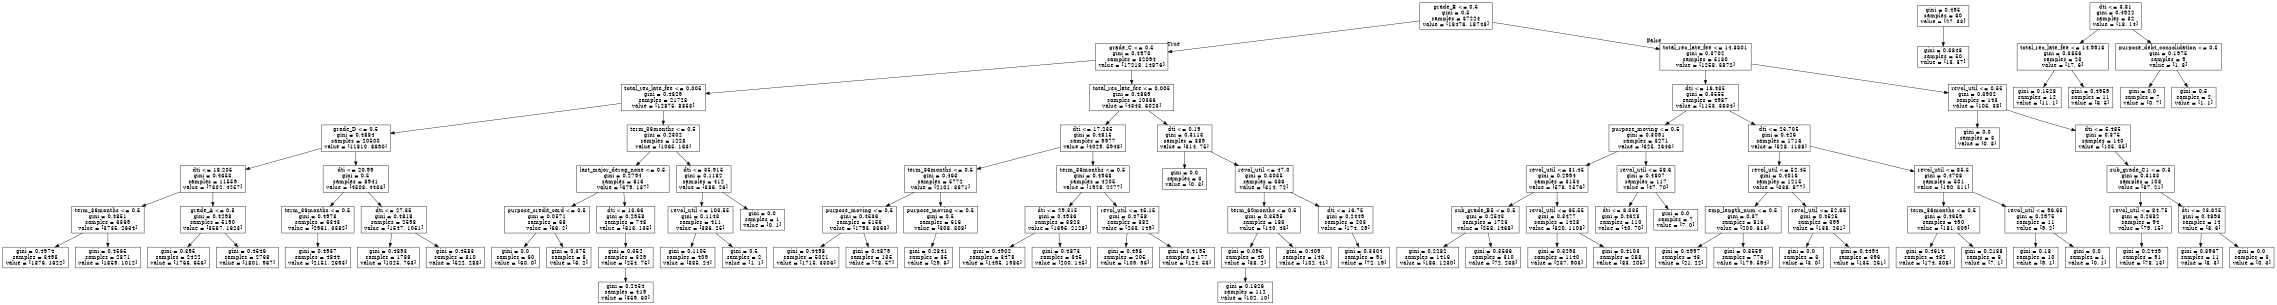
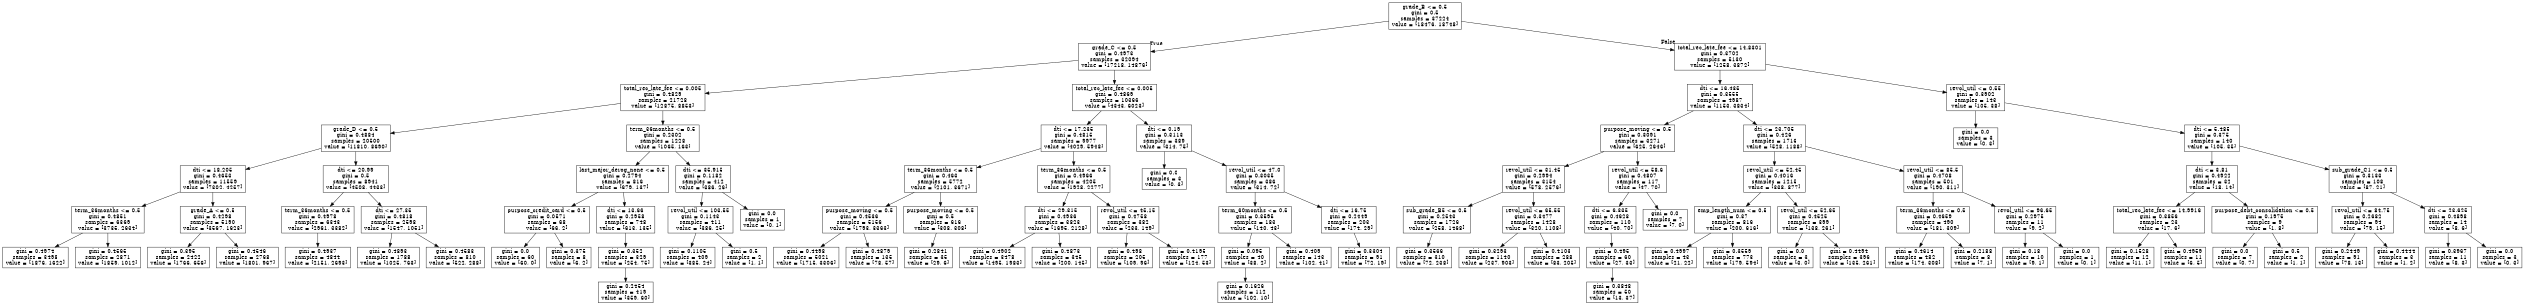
  digraph {
    node [shape=box]
    n1 [label="grade_B <= 0.5\ngini = 0.5\nsamples = 37224\nvalue = [18476, 18748]"]
    n2 [label="grade_C <= 0.5\ngini = 0.4973\nsamples = 32094\nvalue = [17218, 14876]"]
    n3 [label="total_rec_late_fee <= 14.8301\ngini = 0.3702\nsamples = 5130\nvalue = [1258, 3872]"]
    n4 [label="total_rec_late_fee <= 0.005\ngini = 0.4829\nsamples = 21728\nvalue = [12875, 8853]"]
    n5 [label="total_rec_late_fee <= 0.005\ngini = 0.4869\nsamples = 10366\nvalue = [4343, 6023]"]
    n6 [label="dti <= 16.435\ngini = 0.3555\nsamples = 4987\nvalue = [1153, 3834]"]
    n7 [label="revol_util <= 0.55\ngini = 0.3902\nsamples = 143\nvalue = [105, 38]"]
    n8 [label="grade_D <= 0.5\ngini = 0.4884\nsamples = 20500\nvalue = [11810, 8690]"]
    n9 [label="term_36months <= 0.5\ngini = 0.2302\nsamples = 1228\nvalue = [1065, 163]"]
    n10 [label="dti <= 17.235\ngini = 0.4815\nsamples = 9977\nvalue = [4029, 5948]"]
    n11 [label="dti <= 0.19\ngini = 0.3113\nsamples = 389\nvalue = [314, 75]"]
    n12 [label="dti <= 18.205\ngini = 0.4653\nsamples = 11559\nvalue = [7302, 4257]"]
    n13 [label="dti <= 20.99\ngini = 0.5\nsamples = 8941\nvalue = [4508, 4433]"]
    n14 [label="last_major_derog_none <= 0.5\ngini = 0.2794\nsamples = 816\nvalue = [679, 137]"]
    n15 [label="dti <= 35.915\ngini = 0.1182\nsamples = 412\nvalue = [386, 26]"]
    n16 [label="term_36months <= 0.5\ngini = 0.4851\nsamples = 6369\nvalue = [3735, 2634]"]
    n17 [label="grade_A <= 0.5\ngini = 0.4298\nsamples = 5190\nvalue = [3567, 1623]"]
    n18 [label="term_36months <= 0.5\ngini = 0.4978\nsamples = 6343\nvalue = [2961, 3382]"]
    n19 [label="dti <= 27.35\ngini = 0.4818\nsamples = 2598\nvalue = [1547, 1051]"]
    n20 [label="gini = 0.4974\nsamples = 3498\nvalue = [1876, 1622]"]
    n21 [label="gini = 0.4565\nsamples = 2871\nvalue = [1859, 1012]"]
    n22 [label="gini = 0.395\nsamples = 2422\nvalue = [1766, 656]"]
    n23 [label="gini = 0.4546\nsamples = 2768\nvalue = [1801, 967]"]
    n24 [label="gini = 0.4937\nsamples = 4844\nvalue = [2151, 2693]"]
    n25 [label="gini = 0.4893\nsamples = 1788\nvalue = [1025, 763]"]
    n26 [label="gini = 0.4583\nsamples = 810\nvalue = [522, 288]"]
    n27 [label="purpose_credit_card <= 0.5\ngini = 0.0571\nsamples = 68\nvalue = [66, 2]"]
    n28 [label="dti <= 13.66\ngini = 0.2958\nsamples = 748\nvalue = [613, 135]"]
    n29 [label="revol_util <= 103.55\ngini = 0.1143\nsamples = 411\nvalue = [386, 25]"]
    n30 [label="gini = 0.0\nsamples = 1\nvalue = [0, 1]"]
    n31 [label="gini = 0.0\nsamples = 60\nvalue = [60, 0]"]
    n32 [label="gini = 0.375\nsamples = 8\nvalue = [6, 2]"]
    n33 [label="gini = 0.352\nsamples = 329\nvalue = [254, 75]"]
    n34 [label="gini = 0.2454\nsamples = 419\nvalue = [359, 60]"]
    n35 [label="gini = 0.1105\nsamples = 409\nvalue = [385, 24]"]
    n36 [label="gini = 0.5\nsamples = 2\nvalue = [1, 1]"]
    n37 [label="term_36months <= 0.5\ngini = 0.463\nsamples = 5772\nvalue = [2101, 3671]"]
    n38 [label="term_36months <= 0.5\ngini = 0.4966\nsamples = 4205\nvalue = [1928, 2277]"]
    n39 [label="gini = 0.0\nsamples = 3\nvalue = [0, 3]"]
    n40 [label="revol_util <= 47.0\ngini = 0.3035\nsamples = 386\nvalue = [314, 72]"]
    n41 [label="purpose_moving <= 0.5\ngini = 0.4536\nsamples = 5156\nvalue = [1793, 3363]"]
    n42 [label="purpose_moving <= 0.5\ngini = 0.5\nsamples = 616\nvalue = [308, 308]"]
    n43 [label="dti <= 29.315\ngini = 0.4936\nsamples = 3823\nvalue = [1695, 2128]"]
    n44 [label="revol_util <= 45.15\ngini = 0.4758\nsamples = 382\nvalue = [233, 149]"]
    n45 [label="gini = 0.4498\nsamples = 5021\nvalue = [1715, 3306]"]
    n46 [label="gini = 0.4879\nsamples = 135\nvalue = [78, 57]"]
    n47 [label="gini = 0.2841\nsamples = 35\nvalue = [29, 6]"]
    n48 [label="gini = 0.4902\nsamples = 3478\nvalue = [1495, 1983]"]
    n49 [label="gini = 0.4873\nsamples = 345\nvalue = [200, 145]"]
    n50 [label="gini = 0.498\nsamples = 205\nvalue = [109, 96]"]
    n51 [label="gini = 0.4195\nsamples = 177\nvalue = [124, 53]"]
    n52 [label="term_60months <= 0.5\ngini = 0.3595\nsamples = 183\nvalue = [140, 43]"]
    n53 [label="dti <= 16.75\ngini = 0.2449\nsamples = 203\nvalue = [174, 29]"]
    n54 [label="gini = 0.095\nsamples = 40\nvalue = [38, 2]"]
    n55 [label="gini = 0.409\nsamples = 143\nvalue = [102, 41]"]
    n56 [label="gini = 0.3304\nsamples = 91\nvalue = [72, 19]"]
    n57 [label="gini = 0.1626\nsamples = 112\nvalue = [102, 10]"]
    n58 [label="purpose_moving <= 0.5\ngini = 0.3091\nsamples = 3271\nvalue = [625, 2646]"]
    n59 [label="dti <= 23.705\ngini = 0.426\nsamples = 1716\nvalue = [528, 1188]"]
    n60 [label="gini = 0.0\nsamples = 3\nvalue = [0, 3]"]
    n61 [label="dti <= 5.485\ngini = 0.375\nsamples = 140\nvalue = [105, 35]"]
    n62 [label="revol_util <= 31.45\ngini = 0.2994\nsamples = 3154\nvalue = [578, 2576]"]
    n63 [label="revol_util <= 58.6\ngini = 0.4807\nsamples = 117\nvalue = [47, 70]"]
    n64 [label="revol_util <= 52.45\ngini = 0.4016\nsamples = 1215\nvalue = [338, 877]"]
    n65 [label="revol_util <= 85.5\ngini = 0.4708\nsamples = 501\nvalue = [190, 311]"]
    n66 [label="sub_grade_B5 <= 0.5\ngini = 0.2543\nsamples = 1726\nvalue = [258, 1468]"]
    n67 [label="revol_util <= 65.55\ngini = 0.3477\nsamples = 1428\nvalue = [320, 1108]"]
    n68 [label="dti <= 6.335\ngini = 0.4628\nsamples = 110\nvalue = [40, 70]"]
    n69 [label="gini = 0.0\nsamples = 7\nvalue = [7, 0]"]
-   n70 [label="gini = 0.2282\nsamples = 1416\nvalue = [186, 1230]"]
    n71 [label="gini = 0.3566\nsamples = 310\nvalue = [72, 238]"]
    n72 [label="gini = 0.3293\nsamples = 1140\nvalue = [237, 903]"]
    n73 [label="gini = 0.4103\nsamples = 288\nvalue = [83, 205]"]
    n74 [label="gini = 0.495\nsamples = 60\nvalue = [27, 33]"]
    n75 [label="gini = 0.3848\nsamples = 50\nvalue = [13, 37]"]
    n76 [label="emp_length_num <= 0.5\ngini = 0.37\nsamples = 816\nvalue = [200, 616]"]
    n77 [label="revol_util <= 52.65\ngini = 0.4525\nsamples = 399\nvalue = [138, 261]"]
    n78 [label="term_36months <= 0.5\ngini = 0.4659\nsamples = 490\nvalue = [181, 309]"]
    n79 [label="revol_util <= 96.65\ngini = 0.2975\nsamples = 11\nvalue = [9, 2]"]
    n80 [label="gini = 0.4997\nsamples = 43\nvalue = [21, 22]"]
    n81 [label="gini = 0.3559\nsamples = 773\nvalue = [179, 594]"]
    n82 [label="gini = 0.0\nsamples = 3\nvalue = [3, 0]"]
    n83 [label="gini = 0.4494\nsamples = 396\nvalue = [135, 261]"]
    n84 [label="gini = 0.4614\nsamples = 482\nvalue = [174, 308]"]
    n85 [label="gini = 0.2188\nsamples = 8\nvalue = [7, 1]"]
    n86 [label="gini = 0.18\nsamples = 10\nvalue = [9, 1]"]
    n87 [label="gini = 0.0\nsamples = 1\nvalue = [0, 1]"]
    n88 [label="dti <= 3.81\ngini = 0.4922\nsamples = 32\nvalue = [18, 14]"]
    n89 [label="sub_grade_C1 <= 0.5\ngini = 0.3133\nsamples = 108\nvalue = [87, 21]"]
    n90 [label="total_rec_late_fee <= 14.9916\ngini = 0.3856\nsamples = 23\nvalue = [17, 6]"]
    n91 [label="purpose_debt_consolidation <= 0.5\ngini = 0.1975\nsamples = 9\nvalue = [1, 8]"]
    n92 [label="revol_util <= 84.75\ngini = 0.2682\nsamples = 94\nvalue = [79, 15]"]
    n93 [label="dti <= 23.625\ngini = 0.4898\nsamples = 14\nvalue = [8, 6]"]
    n94 [label="gini = 0.1528\nsamples = 12\nvalue = [11, 1]"]
    n95 [label="gini = 0.4959\nsamples = 11\nvalue = [6, 5]"]
    n96 [label="gini = 0.0\nsamples = 7\nvalue = [0, 7]"]
    n97 [label="gini = 0.5\nsamples = 2\nvalue = [1, 1]"]
    n98 [label="gini = 0.2449\nsamples = 91\nvalue = [78, 13]"]
+   n99 [label="gini = 0.4444\nsamples = 3\nvalue = [1, 2]"]
    n100 [label="gini = 0.3967\nsamples = 11\nvalue = [8, 3]"]
    n101 [label="gini = 0.0\nsamples = 3\nvalue = [0, 3]"]
    n1 -> n2 [headlabel=True labelangle=45 labeldistance=2.5]
    n1 -> n3 [headlabel=False labelangle=-45 labeldistance=2.5]
    n2 -> n4
    n2 -> n5
    n3 -> n6
    n3 -> n7
    n4 -> n8
    n4 -> n9
    n5 -> n10
    n5 -> n11
    n6 -> n58
    n6 -> n59
    n7 -> n60
    n7 -> n61
    n8 -> n12
    n8 -> n13
    n9 -> n14
    n9 -> n15
    n10 -> n37
    n10 -> n38
    n11 -> n39
    n11 -> n40
    n12 -> n16
    n12 -> n17
    n13 -> n18
    n13 -> n19
    n14 -> n27
    n14 -> n28
    n15 -> n29
    n15 -> n30
    n16 -> n20
    n16 -> n21
    n17 -> n22
    n17 -> n23
    n18 -> n24
    n19 -> n25
    n19 -> n26
    n27 -> n31
    n27 -> n32
    n28 -> n33
    n29 -> n35
    n29 -> n36
    n33 -> n34
    n37 -> n41
    n37 -> n42
    n38 -> n43
    n38 -> n44
    n40 -> n52
    n40 -> n53
    n41 -> n45
    n41 -> n46
    n42 -> n47
    n43 -> n48
    n43 -> n49
    n44 -> n50
    n44 -> n51
    n52 -> n54
    n52 -> n55
    n53 -> n56
    n54 -> n57
    n58 -> n62
    n58 -> n63
    n59 -> n64
    n59 -> n65
+   n61 -> n88
    n61 -> n89
    n62 -> n66
    n62 -> n67
    n63 -> n68
    n63 -> n69
    n64 -> n76
    n64 -> n77
    n65 -> n78
    n65 -> n79
-   n66 -> n70
    n66 -> n71
    n67 -> n72
    n67 -> n73
+   n68 -> n74
    n74 -> n75
    n76 -> n80
    n76 -> n81
    n77 -> n82
    n77 -> n83
    n78 -> n84
    n78 -> n85
    n79 -> n86
    n79 -> n87
    n88 -> n90
    n88 -> n91
    n89 -> n92
    n89 -> n93
    n90 -> n94
    n90 -> n95
    n91 -> n96
    n91 -> n97
    n92 -> n98
+   n92 -> n99
    n93 -> n100
    n93 -> n101
  }
